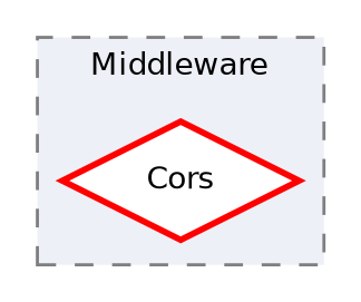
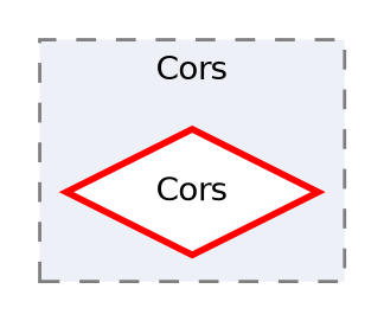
  digraph {
    compound=true
    n1 [color=red fillcolor=white fontname=Helvetica fontsize=10 height=0.2 label=Cors shape=diamond style="filled,bold" width=0.4]
    subgraph cluster_1 {
      bgcolor="#edf0f7"
      fontname=Helvetica
      fontsize=10
-     label=Middleware
+     label=Cors
      pencolor=grey50
      style="filled,dashed"
      n1
    }
  }
